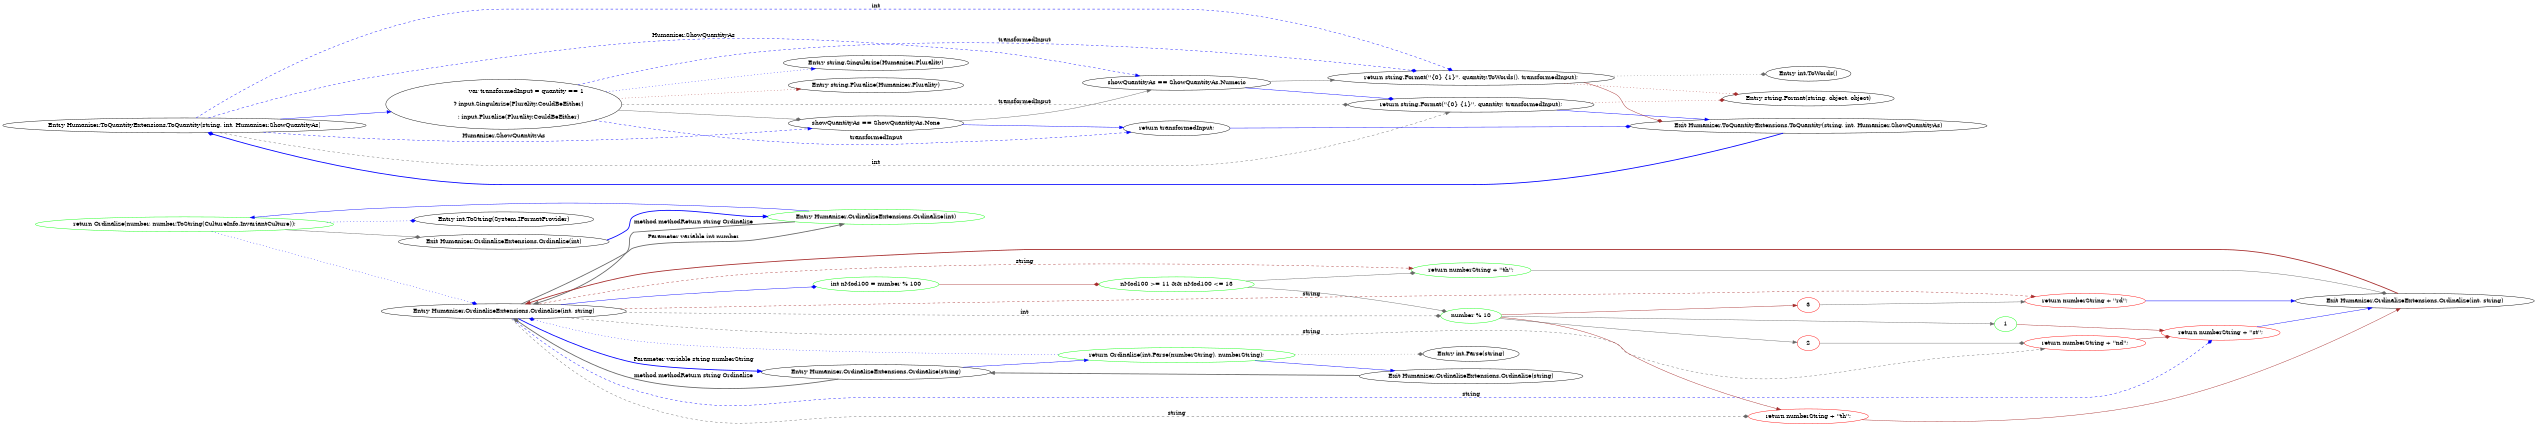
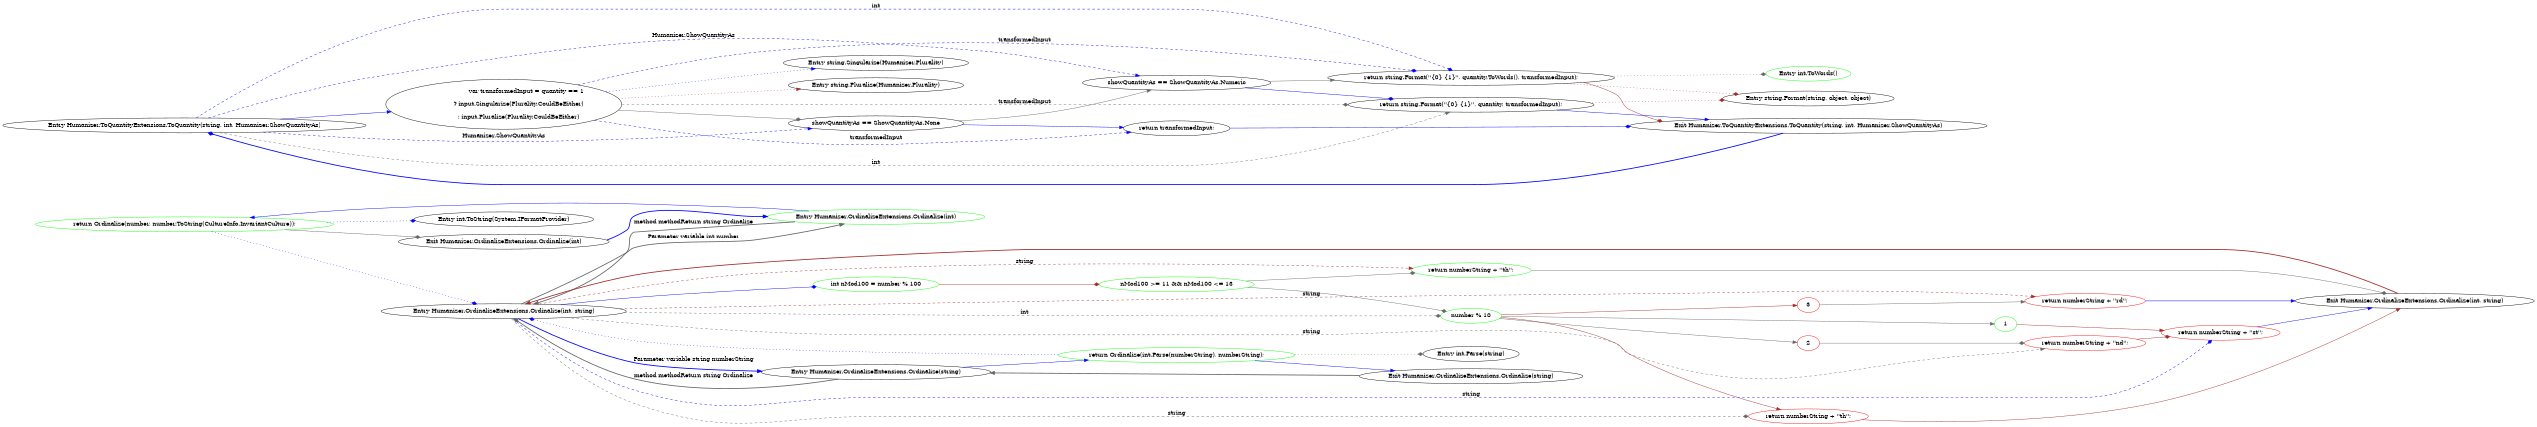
  digraph {
    rankdir=LR
    node [cluster="Humanizer.OrdinalizeExtensions.Ordinalize(int, string)" file="OrdinalizeExtensions.cs" span="0-0"]
    edge [arrowhead=normal color=blue style=solid]
    n1 [cluster="int.ToString(System.IFormatProvider)" label="Entry int.ToString(System.IFormatProvider)"]
    n2 [cluster="Humanizer.OrdinalizeExtensions.Ordinalize(int)" color=green label="Entry Humanizer.OrdinalizeExtensions.Ordinalize(int)" span="25-25"]
    n3 [cluster="Humanizer.OrdinalizeExtensions.Ordinalize(int)" color=green community=0 label="return Ordinalize(number, number.ToString(CultureInfo.InvariantCulture));" span="27-27"]
    n4 [label="Entry Humanizer.OrdinalizeExtensions.Ordinalize(int, string)" span="30-30"]
    n5 [cluster="Humanizer.OrdinalizeExtensions.Ordinalize(int)" label="Exit Humanizer.OrdinalizeExtensions.Ordinalize(int)" span="25-25"]
    n6 [color=green community=0 label="int nMod100 = number % 100" span="32-32"]
    n7 [color=green community=0 label="return numberString + ''th'';" span="36-36"]
    n8 [color=green community=0 label="number % 10" span="39-39"]
    n9 [color=red community=0 label="return numberString + ''st'';" span="42-42"]
    n10 [color=red community=0 label="return numberString + ''nd'';" span="44-44"]
    n11 [color=red community=0 label="return numberString + ''rd'';" span="46-46"]
    n12 [color=red community=0 label="return numberString + ''th'';" span="48-48"]
    n13 [cluster="Humanizer.OrdinalizeExtensions.Ordinalize(string)" label="Entry Humanizer.OrdinalizeExtensions.Ordinalize(string)" span="15-15"]
    n14 [color=green community=0 label="nMod100 >= 11 && nMod100 <= 13" span="34-34"]
    n15 [label="Exit Humanizer.OrdinalizeExtensions.Ordinalize(int, string)" span="30-30"]
    n16 [color=green community=0 label=1 span="41-41"]
    n17 [color=red community=0 label=2 span="43-43"]
    n18 [color=red community=0 label=3 span="45-45"]
    n19 [cluster="Humanizer.OrdinalizeExtensions.Ordinalize(string)" color=green community=0 label="return Ordinalize(int.Parse(numberString), numberString);" span="17-17"]
    n20 [cluster="Humanizer.OrdinalizeExtensions.Ordinalize(string)" label="Exit Humanizer.OrdinalizeExtensions.Ordinalize(string)" span="15-15"]
    n21 [cluster="int.Parse(string)" label="Entry int.Parse(string)"]
    n22 [cluster="Humanizer.ToQuantityExtensions.ToQuantity(string, int, Humanizer.ShowQuantityAs)" file="OrdinalizeTests.cs" label="Entry Humanizer.ToQuantityExtensions.ToQuantity(string, int, Humanizer.ShowQuantityAs)" span="45-45"]
    n23 [cluster="Humanizer.ToQuantityExtensions.ToQuantity(string, int, Humanizer.ShowQuantityAs)" file="OrdinalizeTests.cs" label="var transformedInput = quantity == 1\r\n                ? input.Singularize(Plurality.CouldBeEither)\r\n                : input.Pluralize(Plurality.CouldBeEither)" span="47-49"]
    n24 [cluster="Humanizer.ToQuantityExtensions.ToQuantity(string, int, Humanizer.ShowQuantityAs)" file="OrdinalizeTests.cs" label="showQuantityAs == ShowQuantityAs.None" span="51-51"]
    n25 [cluster="Humanizer.ToQuantityExtensions.ToQuantity(string, int, Humanizer.ShowQuantityAs)" file="OrdinalizeTests.cs" label="showQuantityAs == ShowQuantityAs.Numeric" span="54-54"]
    n26 [cluster="Humanizer.ToQuantityExtensions.ToQuantity(string, int, Humanizer.ShowQuantityAs)" file="OrdinalizeTests.cs" label="return string.Format(''{0} {1}'', quantity, transformedInput);" span="55-55"]
    n27 [cluster="Humanizer.ToQuantityExtensions.ToQuantity(string, int, Humanizer.ShowQuantityAs)" file="OrdinalizeTests.cs" label="return string.Format(''{0} {1}'', quantity.ToWords(), transformedInput);" span="57-57"]
    n28 [cluster="Humanizer.ToQuantityExtensions.ToQuantity(string, int, Humanizer.ShowQuantityAs)" file="OrdinalizeTests.cs" label="return transformedInput;" span="52-52"]
    n29 [cluster="string.Pluralize(Humanizer.Plurality)" file="OrdinalizeTests.cs" label="Entry string.Pluralize(Humanizer.Plurality)" span="170-170"]
    n30 [cluster="string.Singularize(Humanizer.Plurality)" file="OrdinalizeTests.cs" label="Entry string.Singularize(Humanizer.Plurality)" span="194-194"]
    n31 [cluster="Humanizer.ToQuantityExtensions.ToQuantity(string, int, Humanizer.ShowQuantityAs)" file="OrdinalizeTests.cs" label="Exit Humanizer.ToQuantityExtensions.ToQuantity(string, int, Humanizer.ShowQuantityAs)" span="45-45"]
    n32 [cluster="string.Format(string, object, object)" file="OrdinalizeTests.cs" label="Entry string.Format(string, object, object)"]
-   n33 [cluster="int.ToWords()" file="OrdinalizeTests.cs" label="Entry int.ToWords()" span="32-32"]
+   n33 [cluster="int.ToWords()" file="OrdinalizeTests.cs" label="Entry int.ToWords()" span="32-32" color=green]
    n2 -> n3
    n2 -> n4 [color=gray40 label="method methodReturn string Ordinalize" style=bold]
    n3 -> n1 [arrowhead=diamond style=dotted]
    n3 -> n4 [arrowhead=diamond style=dotted]
    n3 -> n5 [arrowhead=diamond color=gray40]
    n4 -> n2 [color=gray40 label="Parameter variable int number" style=bold]
    n4 -> n6 [arrowhead=diamond]
    n4 -> n7 [color=brown label=string style=dashed]
    n4 -> n8 [arrowhead=diamond color=gray40 label=int style=dashed]
    n4 -> n9 [arrowhead=diamond label=string style=dashed]
    n4 -> n10 [color=gray40 label=string style=dashed]
    n4 -> n11 [color=brown label=string style=dashed]
    n4 -> n12 [arrowhead=diamond color=gray40 label=string style=dashed]
    n4 -> n13 [label="Parameter variable string numberString" style=bold]
    n5 -> n2 [style=bold]
    n6 -> n14 [arrowhead=diamond color=brown]
    n7 -> n15 [arrowhead=diamond color=gray40]
    n8 -> n12 [color=brown]
    n8 -> n16 [color=gray40]
    n8 -> n17 [color=gray40]
    n8 -> n18 [color=brown]
    n9 -> n15
    n10 -> n9 [arrowhead=diamond color=brown]
    n11 -> n15
    n12 -> n15 [color=brown]
    n13 -> n4 [arrowhead=diamond color=gray40 label="method methodReturn string Ordinalize" style=bold]
    n13 -> n19
    n14 -> n7 [arrowhead=diamond color=gray40]
    n14 -> n8 [arrowhead=diamond color=gray40]
    n15 -> n4 [color=brown style=bold]
    n16 -> n9 [color=brown]
    n17 -> n10 [arrowhead=diamond color=gray40]
    n18 -> n11 [color=gray40]
    n19 -> n4 [arrowhead=diamond style=dotted]
    n19 -> n20
    n19 -> n21 [arrowhead=diamond color=gray40 style=dotted]
    n20 -> n13 [color=gray40 style=bold]
    n22 -> n23
    n22 -> n24 [label="Humanizer.ShowQuantityAs" style=dashed]
    n22 -> n25 [label="Humanizer.ShowQuantityAs" style=dashed]
    n22 -> n26 [color=gray40 label=int style=dashed]
    n22 -> n27 [arrowhead=diamond label=int style=dashed]
    n23 -> n24 [arrowhead=diamond color=gray40]
    n23 -> n26 [arrowhead=diamond color=gray40 label=transformedInput style=dashed]
    n23 -> n27 [arrowhead=diamond label=transformedInput style=dashed]
    n23 -> n28 [label=transformedInput style=dashed]
    n23 -> n29 [color=brown style=dotted]
    n23 -> n30 [style=dotted]
    n24 -> n25 [color=gray40]
    n24 -> n28
    n25 -> n26 [arrowhead=diamond]
    n25 -> n27 [color=gray40]
    n26 -> n31
    n26 -> n32 [arrowhead=diamond color=brown style=dotted]
    n27 -> n31 [arrowhead=diamond color=brown]
    n27 -> n32 [arrowhead=diamond color=brown style=dotted]
    n27 -> n33 [arrowhead=diamond color=gray40 style=dotted]
    n28 -> n31 [arrowhead=diamond]
    n31 -> n22 [arrowhead=diamond style=bold]
  }
